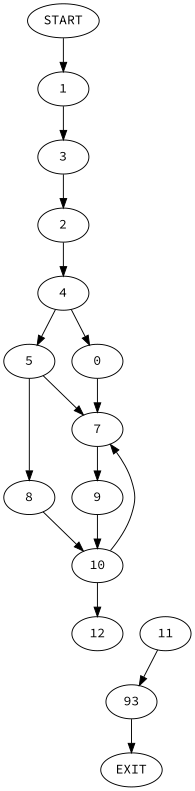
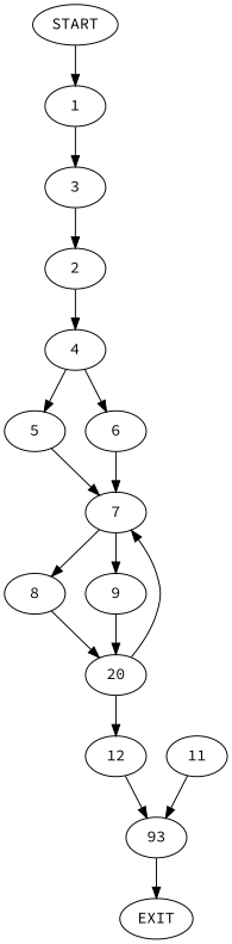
  digraph {
    fontname="Source Code Pro"
    node [fontname="Source Code Pro"]
    edge [fontname="Source Code Pro"]
    n1 [label=START]
    1
    3
    n4 [label=EXIT]
    2
    4
    5
-   6 [label=0]
+   6
    7
    8
    9
-   10
+   10 [label=20]
    12
    n14 [label=93]
    11
    n1 -> 1
    1 -> 3
    3 -> 2
    2 -> 4
    4 -> 5
    4 -> 6
    5 -> 7
    6 -> 7
-   5 -> 8
+   7 -> 8
    7 -> 9
    8 -> 10
    9 -> 10
    10 -> 7
    10 -> 12
+   12 -> n14
    n14 -> n4
    11 -> n14
  }
